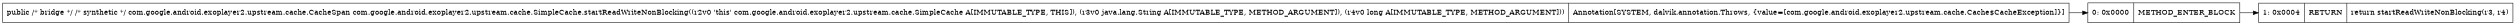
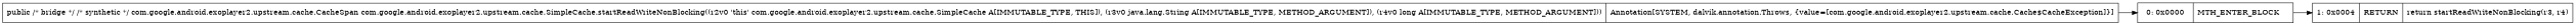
  digraph {
    rankdir=LR
    node [shape=record]
-   n1 [label="{0\:\ 0x0000|METHOD_ENTER_BLOCK\l}"]
+   n1 [label="{0\:\ 0x0000|MTH_ENTER_BLOCK\l}"]
    n2 [label="{1\:\ 0x0004|RETURN\l|return startReadWriteNonBlocking(r3, r4)\l}"]
    n3 [label="{public \/* bridge *\/ \/* synthetic *\/ com.google.android.exoplayer2.upstream.cache.CacheSpan com.google.android.exoplayer2.upstream.cache.SimpleCache.startReadWriteNonBlocking((r2v0 'this' com.google.android.exoplayer2.upstream.cache.SimpleCache A[IMMUTABLE_TYPE, THIS]), (r3v0 java.lang.String A[IMMUTABLE_TYPE, METHOD_ARGUMENT]), (r4v0 long A[IMMUTABLE_TYPE, METHOD_ARGUMENT]))  | Annotation[SYSTEM, dalvik.annotation.Throws, \{value=[com.google.android.exoplayer2.upstream.cache.Cache$CacheException]\}]\l}"]
    n1 -> n2
    n3 -> n1
  }
